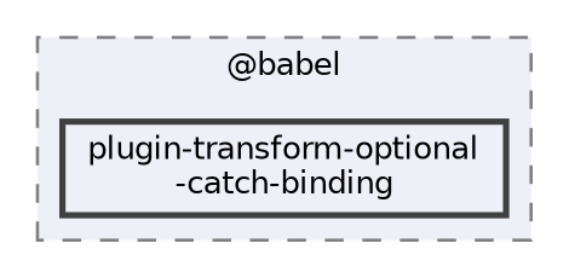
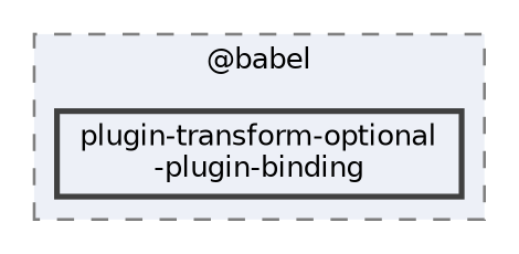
  digraph {
    compound=true
-   n1 [color=grey25 fillcolor="#edf0f7" fontname=Helvetica fontsize=10 height=0.2 label="plugin-transform-optional\l-catch-binding" shape=box style="filled,bold" width=0.4]
+   n1 [color=grey25 fillcolor="#edf0f7" fontname=Helvetica fontsize=10 height=0.2 label="plugin-transform-optional\l-plugin-binding" shape=box style="filled,bold" width=0.4]
    subgraph cluster_1 {
      bgcolor="#edf0f7"
      fontname=Helvetica
      fontsize=10
      label="@babel"
      pencolor=grey50
      style="filled,dashed"
      n1
    }
  }
